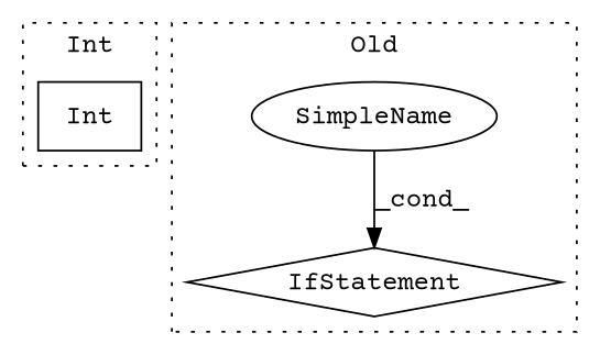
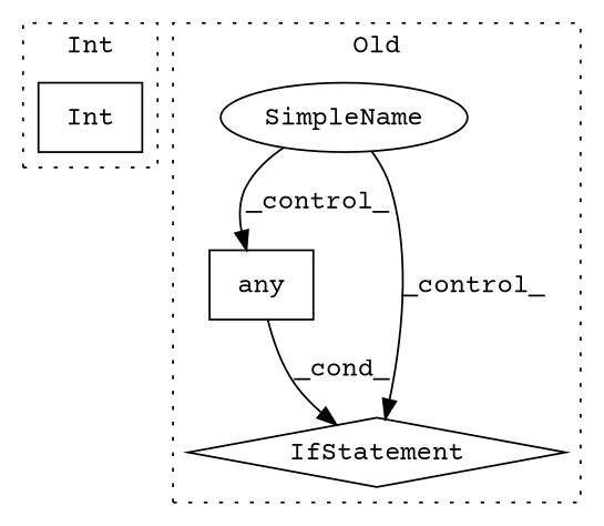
  digraph {
    fontname="Courier Prime"
    node [a=32 fontname="Courier Prime" shape=box]
    edge [fontname="Courier Prime"]
    n1 [l="4,1" label=Int s="1824,1837"]
+   n2 [l=5 label=any s=2029]
    n3 [a=25 l="4,2" label=IfStatement s="2010,2034" shape=diamond]
    n4 [a=42 label=SimpleName shape=ellipse]
    subgraph cluster_1 {
      label=Int
      style=dotted
      n1
    }
    subgraph cluster_2 {
      label=Old
      style=dotted
+     n2
      n3
      n4
    }
-   n4 -> n3 [label=_cond_]
+   n2 -> n3 [label=_cond_]
+   n4 -> n2 [label=_control_]
+   n4 -> n3 [label=_control_]
  }
